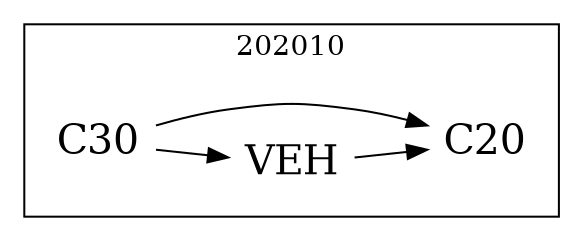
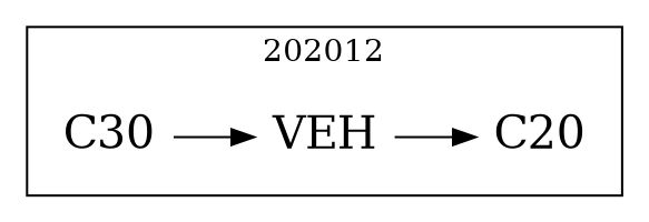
  strict digraph {
    rankdir=LR
    node [fontsize=20 shape=plaintext]
    n1 [label=VEH]
    n2 [label=C20]
    n3 [label=C30]
    subgraph cluster_1 {
-     label=202010
+     label=202012
      labeldoc=t
      n1
      n2
      n3
    }
    n1 -> n2
    n3 -> n1
-   n3 -> n2
  }
